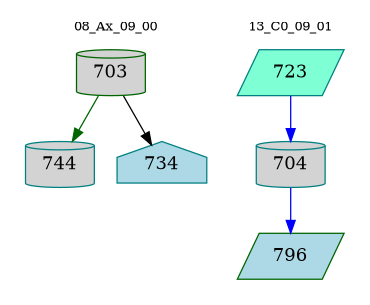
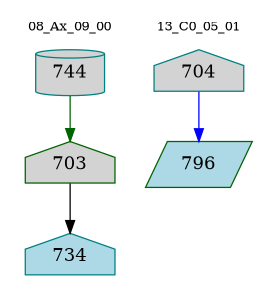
  digraph {
    node [color=teal fillcolor=lightgrey shape=cylinder style=filled]
    edge [color=blue]
    n1 [label=744]
-   n2 [color=darkgreen label=703]
+   n2 [color=darkgreen label=703 shape=house]
    n3 [fillcolor=lightblue label=734 shape=house]
-   n4 [fillcolor=aquamarine label=723 shape=parallelogram]
-   n5 [label=704]
+   n5 [label=704 shape=house]
    n6 [color=darkgreen fillcolor=lightblue label=796 shape=parallelogram]
    subgraph cluster_1 {
      color=white
      fontsize=10
      label="08_Ax_09_00"
      n1
      n2
      n3
    }
    subgraph cluster_2 {
      color=white
      fontsize=10
-     label="13_C0_09_01"
-     n4
+     label="13_C0_05_01"
      n5
      n6
    }
-   n2 -> n1 [color=darkgreen]
+   n1 -> n2 [color=darkgreen]
    n2 -> n3 [color=black]
-   n4 -> n5
    n5 -> n6
  }
